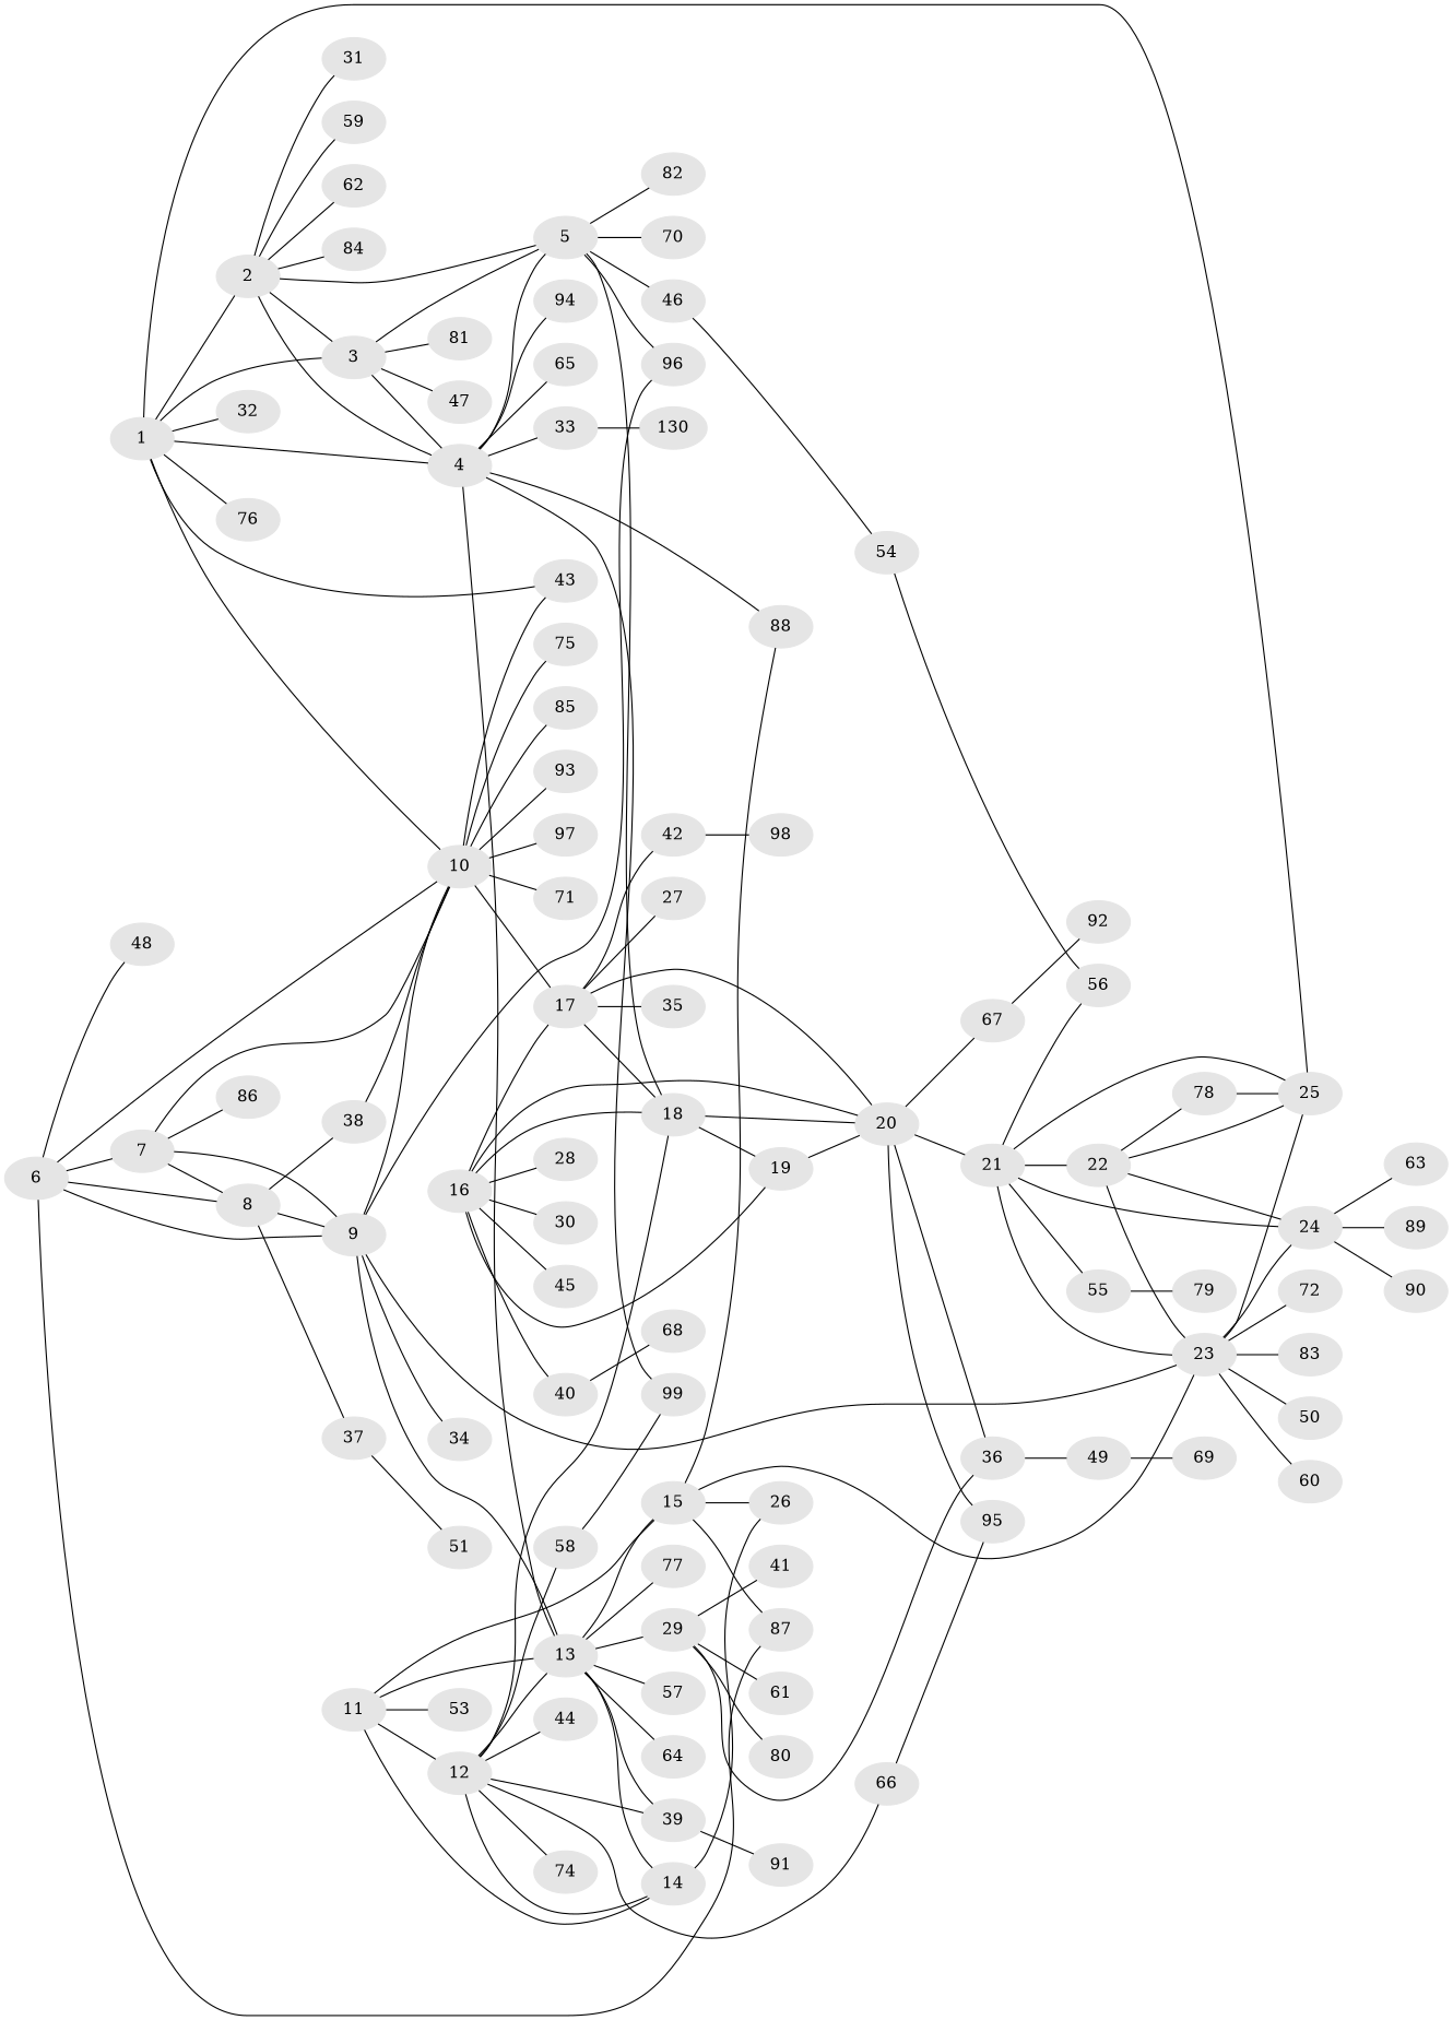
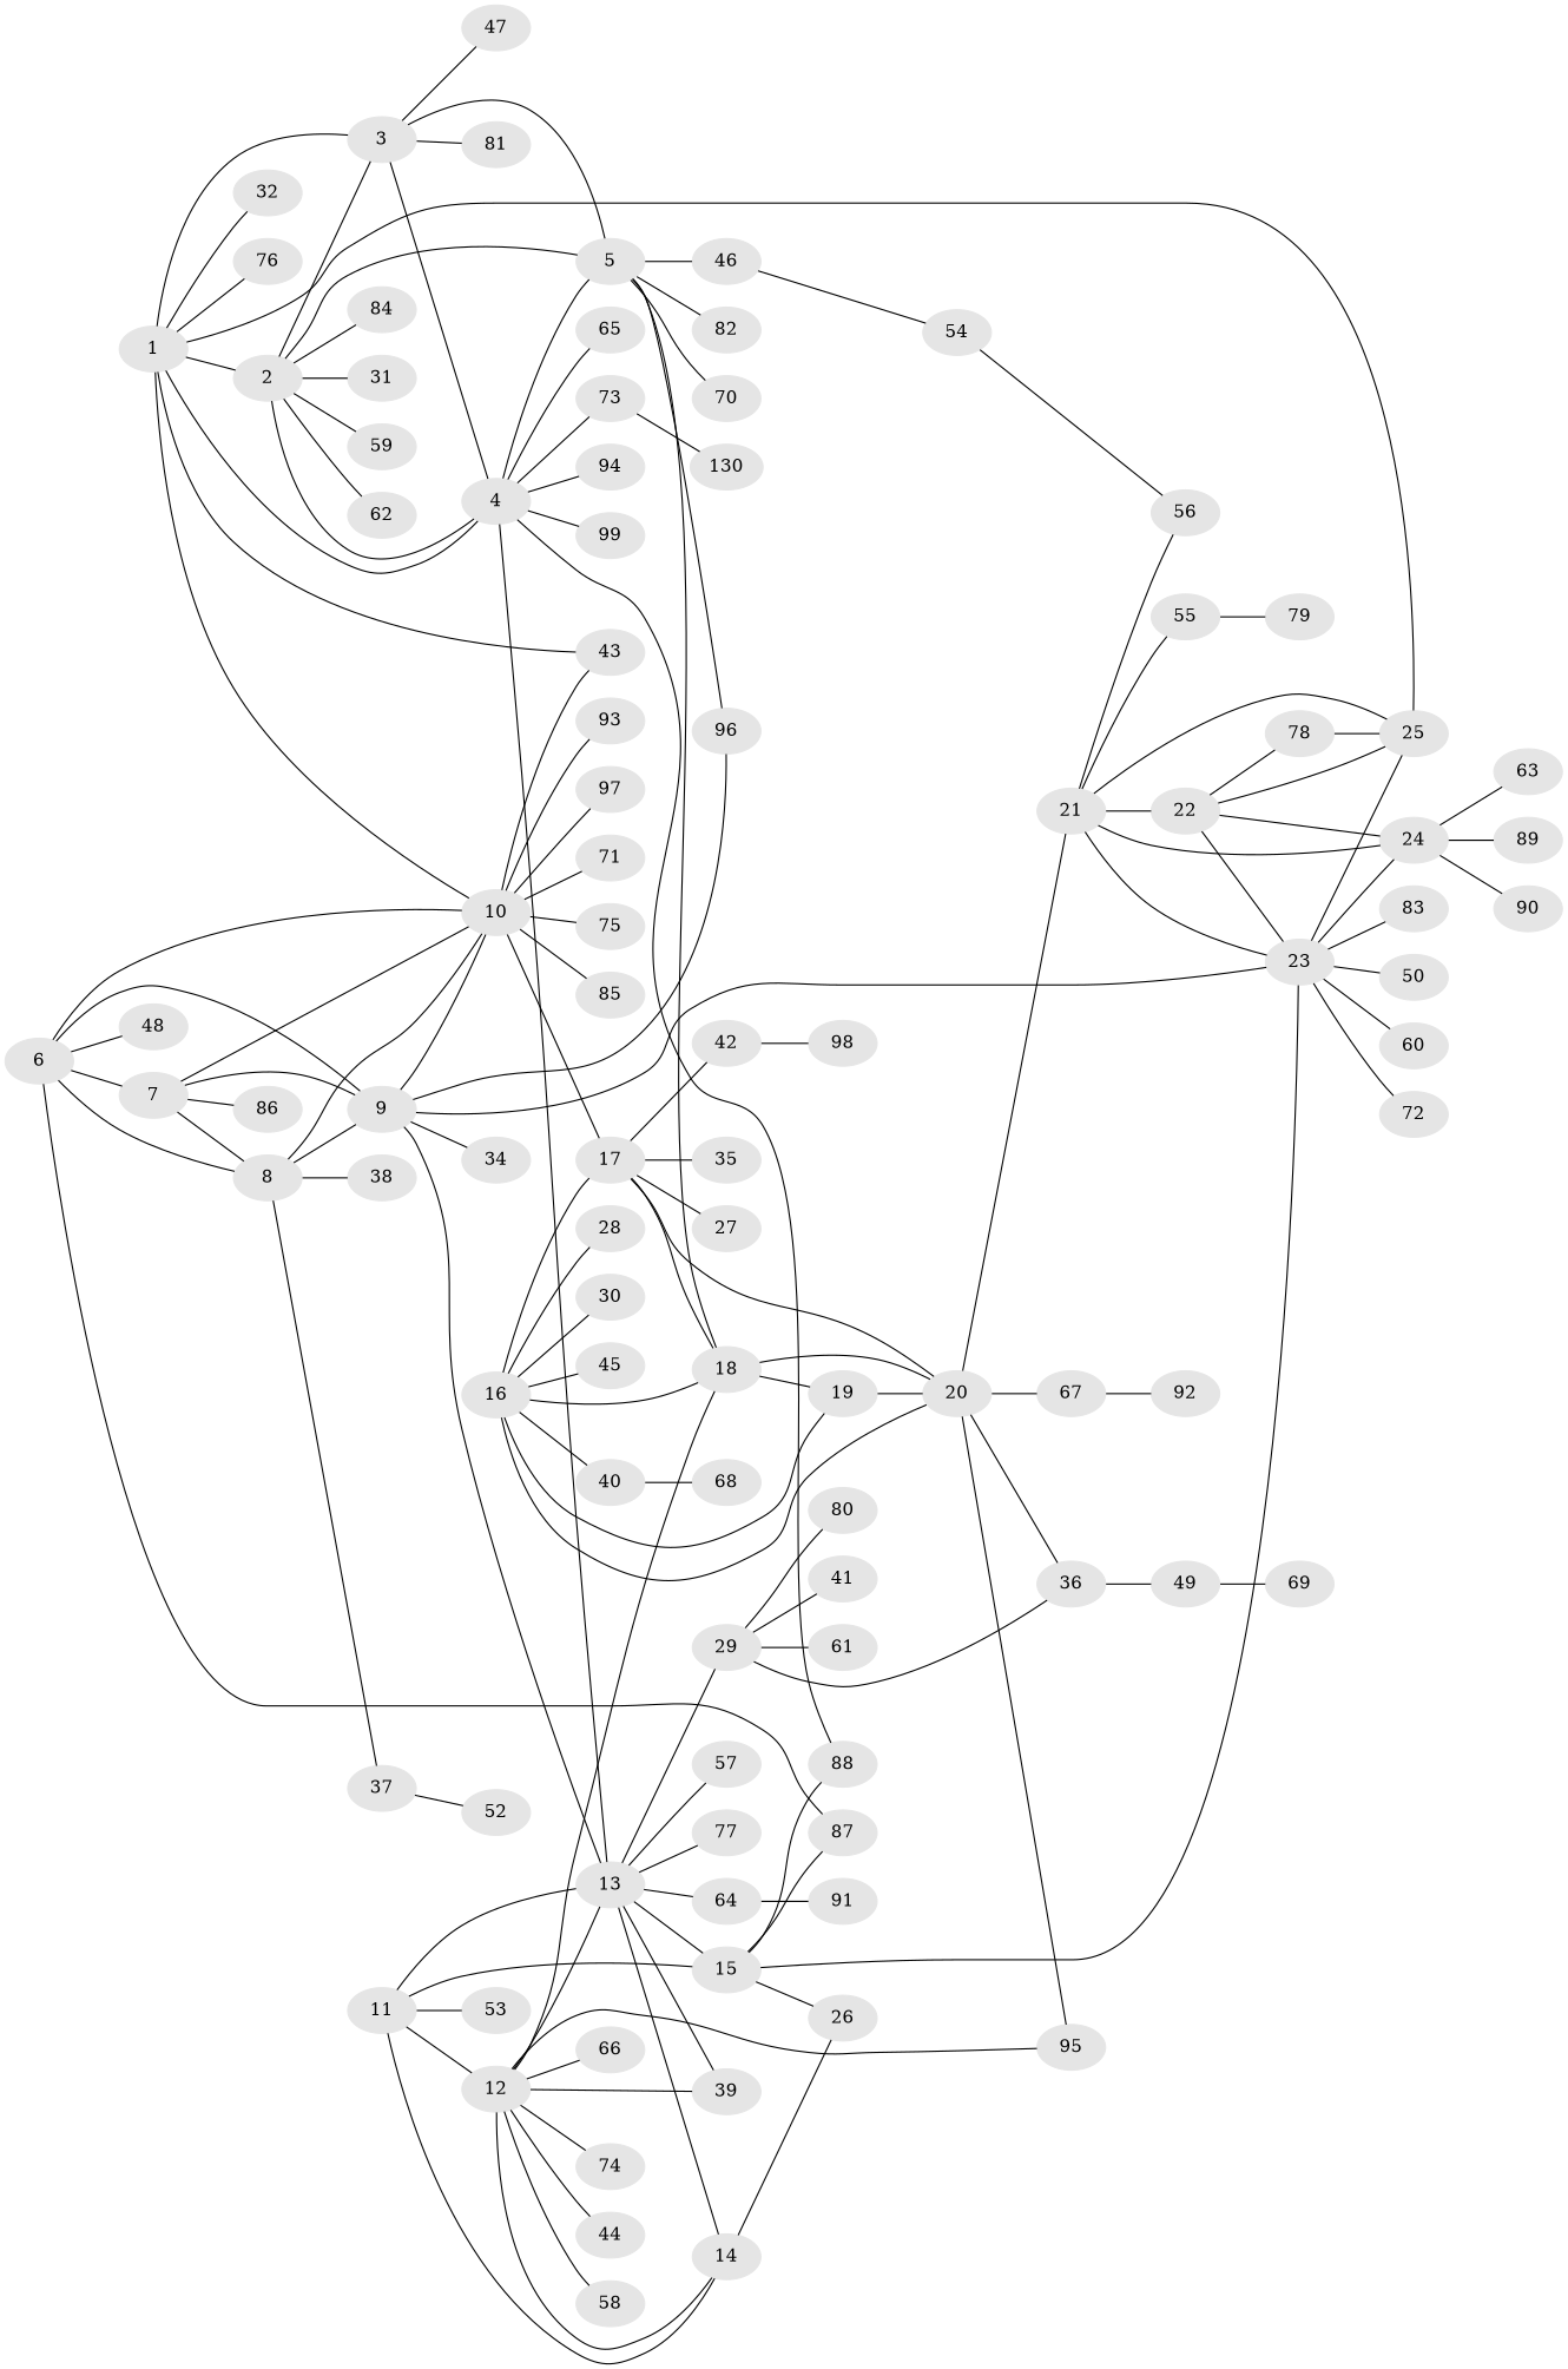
  graph {
    fontname="DejaVu Serif"
    rankdir=LR
    node [color=gray90 fontname="DejaVu Serif" style=filled]
    edge [fontname="DejaVu Serif"]
    1
    2
    3
    4
    10
    25
    32
    43
    76
    5
    31
    59
    62
    84
    47
    81
    13
    65
-   73 [label=33]
+   73
    88
    94
    99
    18
    46
    70
    82
    96
    71
    17
    75
    85
    93
    97
    14
    15
    29
    39
    57
    64
    77
    n41 [label=130]
    19
    20
    54
    6
    7
    8
    9
    48
    87
    86
    37
    38
    23
    34
-   52 [label=51]
+   52
    24
    50
    60
    72
    83
    27
    35
    42
    11
    12
    53
    44
    58
    66
    74
    95
    26
    36
    41
    61
    80
    91
    16
    28
    30
    40
    45
    21
    67
    68
    98
    22
    55
    56
    49
    92
    78
    63
    89
    90
    79
    69
    1 -- 2
    1 -- 3
    1 -- 4
    1 -- 10
    1 -- 25
    1 -- 32
    1 -- 43
    1 -- 76
    2 -- 3
    2 -- 4
    2 -- 5
    2 -- 31
    2 -- 59
    2 -- 62
    2 -- 84
    3 -- 4
    3 -- 5
    3 -- 47
    3 -- 81
    4 -- 5
    4 -- 13
    4 -- 65
    4 -- 73
    4 -- 88
    4 -- 94
    4 -- 99
    10 -- 43
    10 -- 71
    10 -- 17
    10 -- 75
    10 -- 85
    10 -- 93
    10 -- 97
    5 -- 18
    5 -- 46
    5 -- 70
    5 -- 82
    5 -- 96
    13 -- 14
    13 -- 15
    13 -- 29
    13 -- 39
    13 -- 57
    13 -- 64
    13 -- 77
    73 -- n41
    18 -- 19
    18 -- 20
    46 -- 54
    17 -- 18
    17 -- 20
    17 -- 27
    17 -- 35
    17 -- 42
    14 -- 26
    15 -- 88
    15 -- 87
    15 -- 23
    15 -- 26
    29 -- 36
    29 -- 41
    29 -- 61
    29 -- 80
-   39 -- 91
+   64 -- 91
    19 -- 20
    20 -- 95
    20 -- 36
    20 -- 21
    20 -- 67
    54 -- 56
    6 -- 10
    6 -- 7
    6 -- 8
    6 -- 9
    6 -- 48
    6 -- 87
    7 -- 10
    7 -- 8
    7 -- 9
    7 -- 86
-   38 -- 10
+   8 -- 10
    8 -- 9
    8 -- 37
    8 -- 38
    9 -- 10
    9 -- 13
    9 -- 96
    9 -- 23
    9 -- 34
    37 -- 52
    23 -- 25
    23 -- 24
    23 -- 50
    23 -- 60
    23 -- 72
    23 -- 83
    24 -- 63
    24 -- 89
    24 -- 90
    42 -- 98
    11 -- 13
    11 -- 14
    11 -- 15
    11 -- 12
    11 -- 53
    12 -- 13
    12 -- 18
    12 -- 14
    12 -- 39
    12 -- 44
    12 -- 58
    12 -- 66
    12 -- 74
-   66 -- 95
-   58 -- 99
+   12 -- 95
    36 -- 49
    16 -- 18
    16 -- 17
    16 -- 19
    16 -- 20
    16 -- 28
    16 -- 30
    16 -- 40
    16 -- 45
    40 -- 68
    21 -- 25
    21 -- 23
    21 -- 24
    21 -- 22
    21 -- 55
    21 -- 56
    67 -- 92
    22 -- 25
    22 -- 23
    22 -- 24
    22 -- 78
    55 -- 79
    49 -- 69
    78 -- 25
  }
